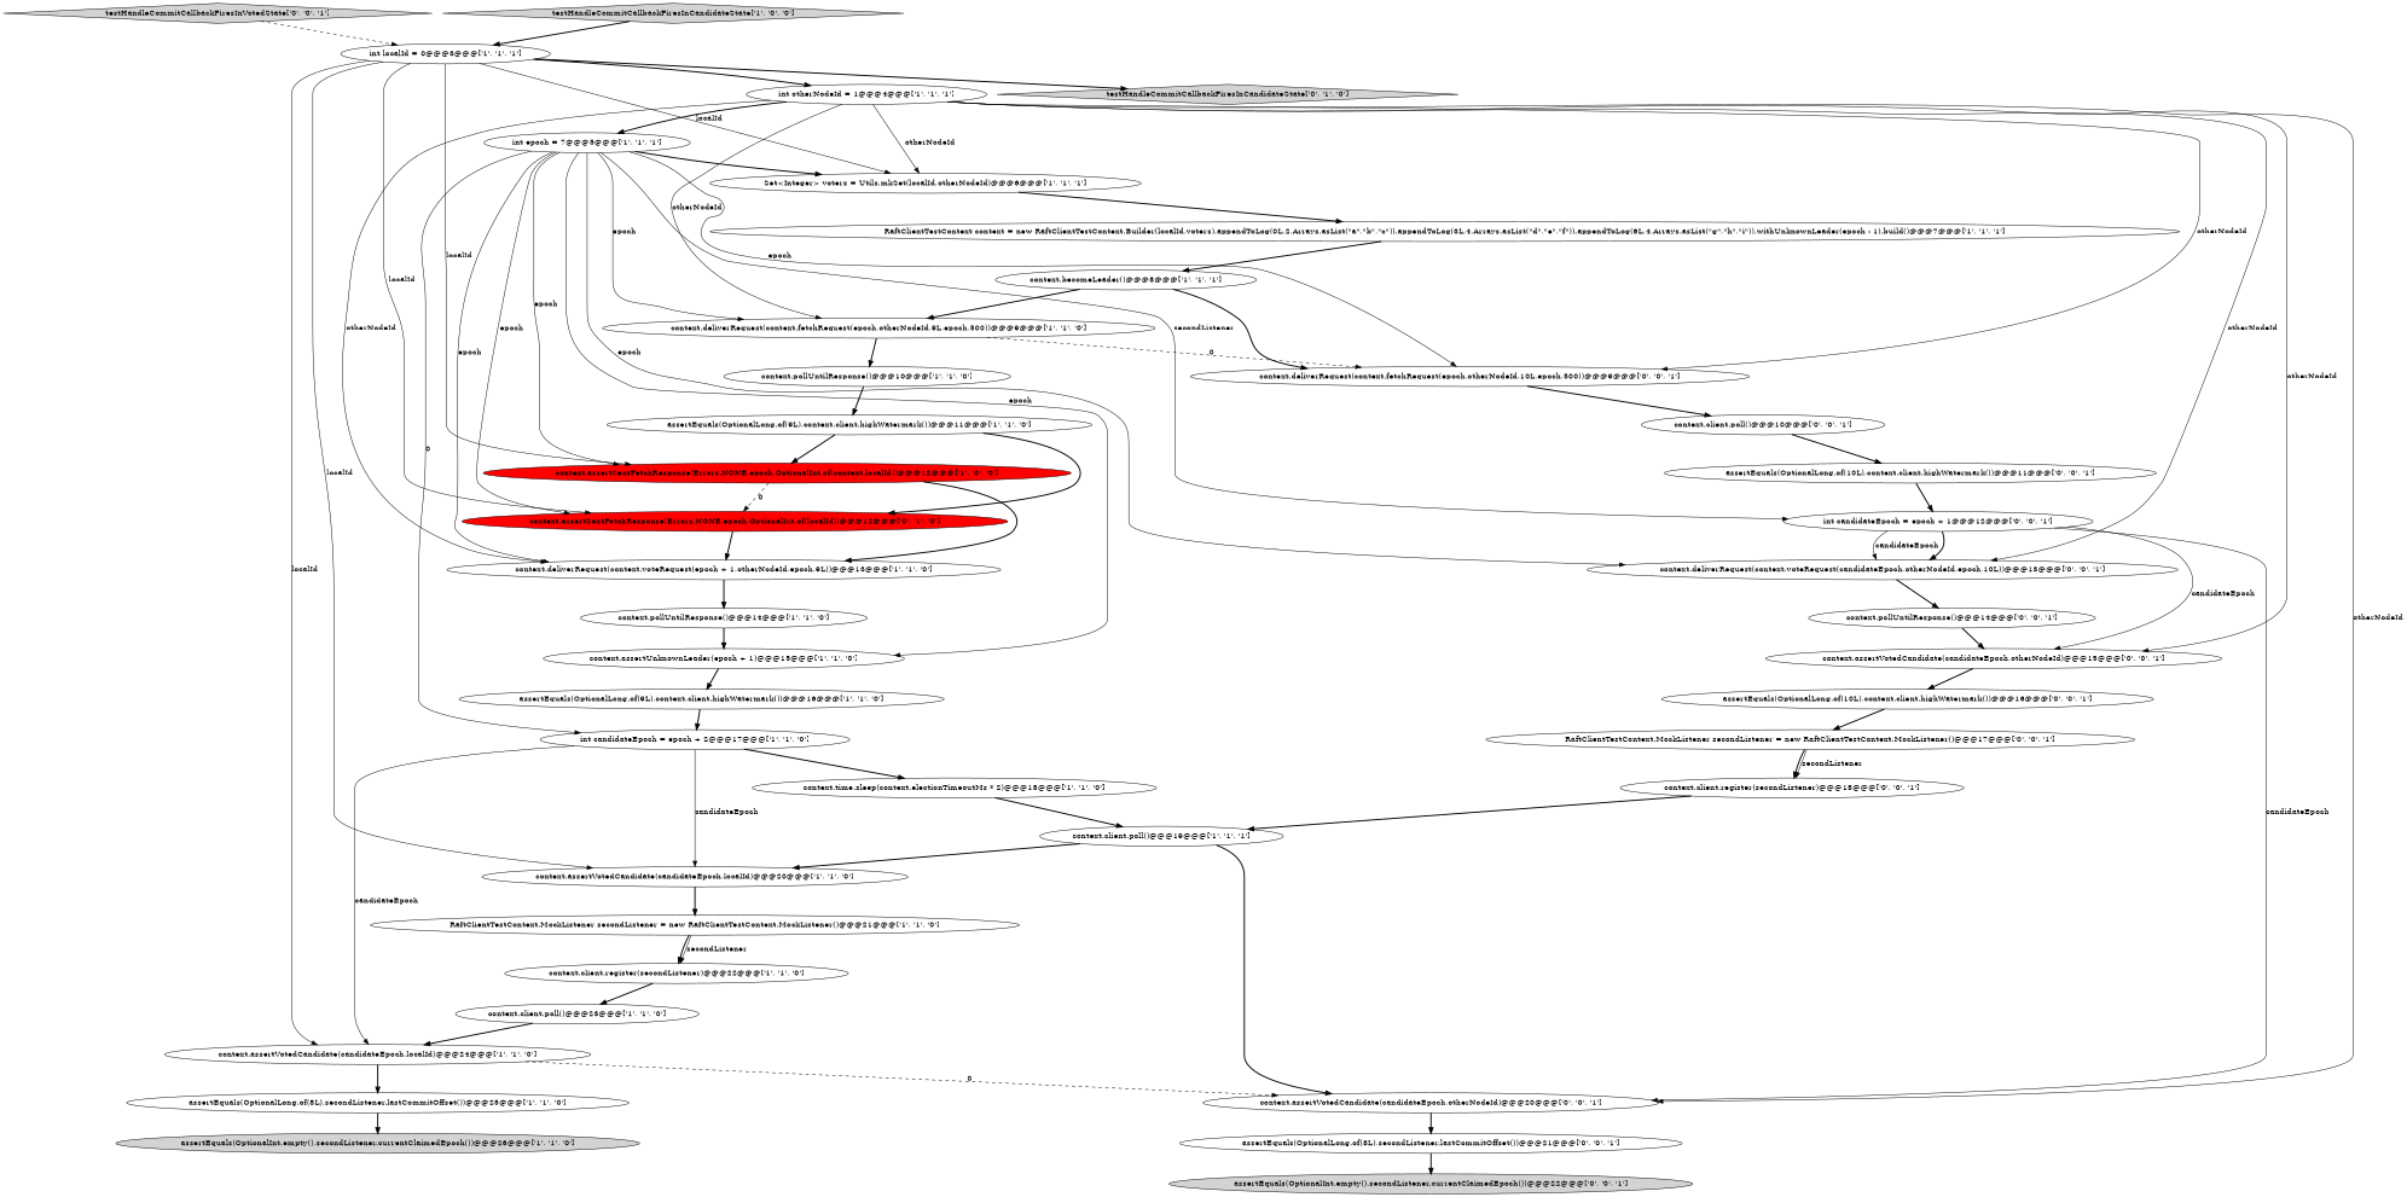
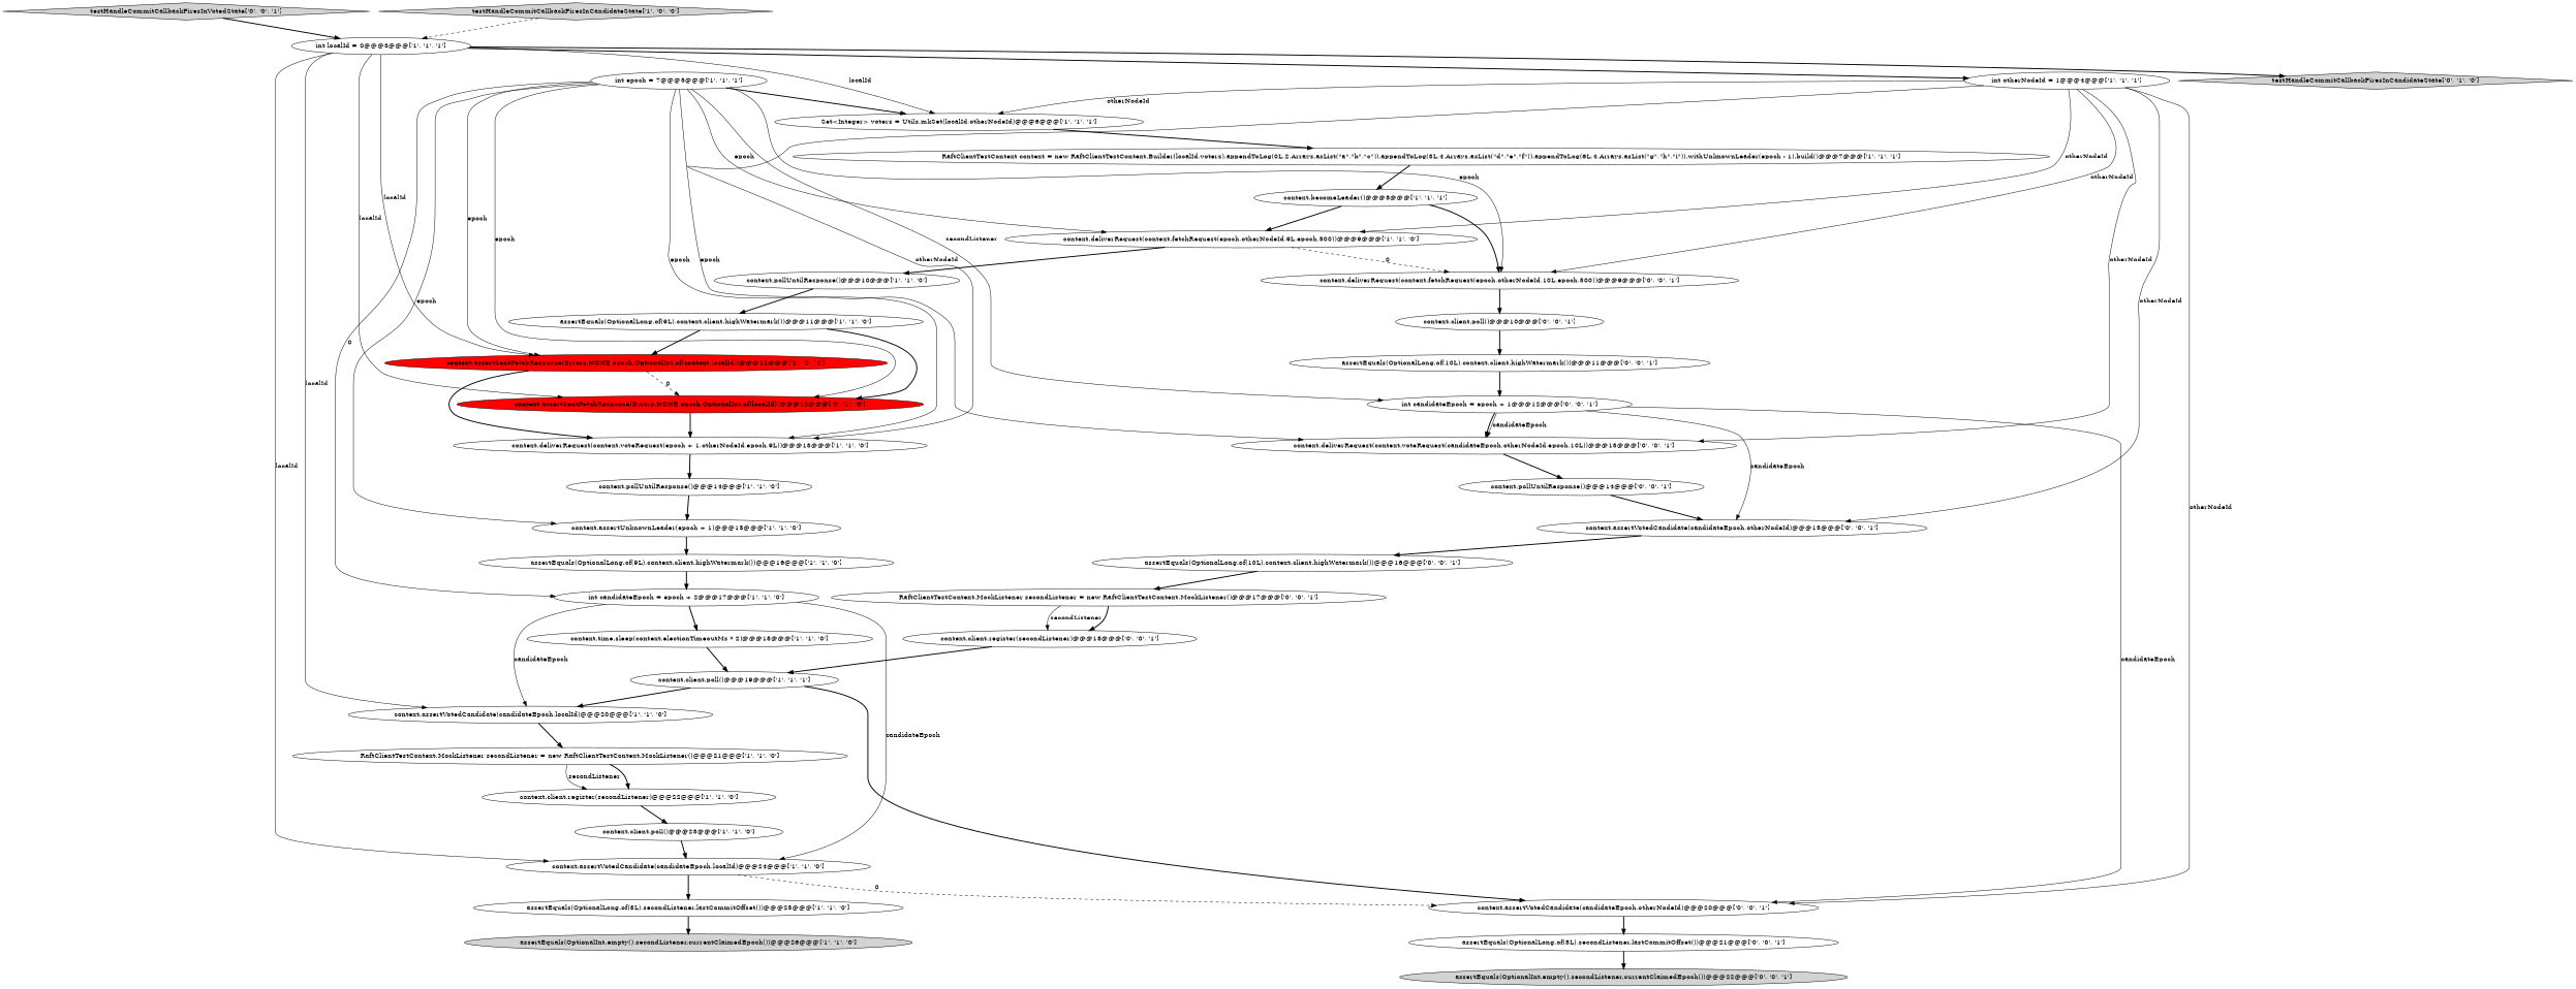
  digraph {
    node [fillcolor=white shape=ellipse style=filled]
    edge [style=bold]
    n1 [label="assertEquals(OptionalLong.of(8L),secondListener.lastCommitOffset())@@@25@@@['1', '1', '0']"]
    n2 [fillcolor=lightgray label="assertEquals(OptionalInt.empty(),secondListener.currentClaimedEpoch())@@@26@@@['1', '1', '0']"]
    n3 [label="context.deliverRequest(context.voteRequest(epoch + 1,otherNodeId,epoch,9L))@@@13@@@['1', '1', '0']"]
    n4 [label="context.pollUntilResponse()@@@14@@@['1', '1', '0']"]
    n5 [label="context.assertUnknownLeader(epoch + 1)@@@15@@@['1', '1', '0']"]
    n6 [label="context.pollUntilResponse()@@@10@@@['1', '1', '0']"]
    n7 [label="assertEquals(OptionalLong.of(9L),context.client.highWatermark())@@@11@@@['1', '1', '0']"]
    n8 [fillcolor=red label="context.assertSentFetchResponse(Errors.NONE,epoch,OptionalInt.of(context.localId))@@@12@@@['1', '0', '0']"]
    n9 [fillcolor=red label="context.assertSentFetchResponse(Errors.NONE,epoch,OptionalInt.of(localId))@@@12@@@['0', '1', '0']"]
    n10 [label="context.client.register(secondListener)@@@18@@@['0', '0', '1']"]
    n11 [label="context.client.poll()@@@19@@@['1', '1', '1']"]
    n12 [label="context.assertVotedCandidate(candidateEpoch,otherNodeId)@@@20@@@['0', '0', '1']"]
    n13 [label="context.assertVotedCandidate(candidateEpoch,localId)@@@20@@@['1', '1', '0']"]
    n14 [label="context.becomeLeader()@@@8@@@['1', '1', '1']"]
    n15 [label="context.deliverRequest(context.fetchRequest(epoch,otherNodeId,9L,epoch,500))@@@9@@@['1', '1', '0']"]
    n16 [label="context.deliverRequest(context.fetchRequest(epoch,otherNodeId,10L,epoch,500))@@@9@@@['0', '0', '1']"]
    n17 [label="context.client.poll()@@@10@@@['0', '0', '1']"]
    n18 [label="int candidateEpoch = epoch + 1@@@12@@@['0', '0', '1']"]
    n19 [label="context.assertVotedCandidate(candidateEpoch,otherNodeId)@@@15@@@['0', '0', '1']"]
    n20 [label="context.deliverRequest(context.voteRequest(candidateEpoch,otherNodeId,epoch,10L))@@@13@@@['0', '0', '1']"]
    n21 [label="assertEquals(OptionalLong.of(10L),context.client.highWatermark())@@@16@@@['0', '0', '1']"]
    n22 [label="context.pollUntilResponse()@@@14@@@['0', '0', '1']"]
    n23 [label="assertEquals(OptionalLong.of(8L),secondListener.lastCommitOffset())@@@21@@@['0', '0', '1']"]
    n24 [label="assertEquals(OptionalLong.of(10L),context.client.highWatermark())@@@11@@@['0', '0', '1']"]
    n25 [label="context.assertVotedCandidate(candidateEpoch,localId)@@@24@@@['1', '1', '0']"]
    n26 [fillcolor=lightgray label="testHandleCommitCallbackFiresInVotedState['0', '0', '1']" shape=diamond]
    n27 [label="int localId = 0@@@3@@@['1', '1', '1']"]
    n28 [label="int otherNodeId = 1@@@4@@@['1', '1', '1']"]
    n29 [label="Set<Integer> voters = Utils.mkSet(localId,otherNodeId)@@@6@@@['1', '1', '1']"]
    n30 [fillcolor=lightgray label="testHandleCommitCallbackFiresInCandidateState['0', '1', '0']" shape=diamond]
    n31 [fillcolor=lightgray label="assertEquals(OptionalInt.empty(),secondListener.currentClaimedEpoch())@@@22@@@['0', '0', '1']"]
    n32 [label="int candidateEpoch = epoch + 2@@@17@@@['1', '1', '0']"]
    n33 [label="context.time.sleep(context.electionTimeoutMs * 2)@@@18@@@['1', '1', '0']"]
    n34 [label="RaftClientTestContext.MockListener secondListener = new RaftClientTestContext.MockListener()@@@21@@@['1', '1', '0']"]
    n35 [label="int epoch = 7@@@5@@@['1', '1', '1']"]
    n36 [label="RaftClientTestContext context = new RaftClientTestContext.Builder(localId,voters).appendToLog(0L,2,Arrays.asList(\"a\",\"b\",\"c\")).appendToLog(3L,4,Arrays.asList(\"d\",\"e\",\"f\")).appendToLog(6L,4,Arrays.asList(\"g\",\"h\",\"i\")).withUnknownLeader(epoch - 1).build()@@@7@@@['1', '1', '1']"]
    n37 [label="assertEquals(OptionalLong.of(9L),context.client.highWatermark())@@@16@@@['1', '1', '0']"]
    n38 [label="RaftClientTestContext.MockListener secondListener = new RaftClientTestContext.MockListener()@@@17@@@['0', '0', '1']"]
    n39 [label="context.client.poll()@@@23@@@['1', '1', '0']"]
    n40 [label="context.client.register(secondListener)@@@22@@@['1', '1', '0']"]
    n41 [fillcolor=lightgray label="testHandleCommitCallbackFiresInCandidateState['1', '0', '0']" shape=diamond]
    n1 -> n2
    n3 -> n4
    n4 -> n5
    n5 -> n37
    n6 -> n7
    n7 -> n8
    n7 -> n9
    n8 -> n3
    n8 -> n9 [label=0 style=dashed]
    n9 -> n3
    n10 -> n11
    n11 -> n12
    n11 -> n13
    n12 -> n23
    n13 -> n34
    n14 -> n15
    n14 -> n16
    n15 -> n6
    n15 -> n16 [label=0 style=dashed]
    n16 -> n17
    n17 -> n24
    n18 -> n12 [label=candidateEpoch style=solid]
    n18 -> n19 [label=candidateEpoch style=solid]
    n18 -> n20
    n18 -> n20 [label=candidateEpoch style=solid]
    n19 -> n21
    n20 -> n22
    n21 -> n38
    n22 -> n19
    n23 -> n31
    n24 -> n18
    n25 -> n1
    n25 -> n12 [label=0 style=dashed]
-   n26 -> n27 [style=dashed]
+   n26 -> n27
    n27 -> n8 [label=localId style=solid]
    n27 -> n9 [label=localId style=solid]
    n27 -> n13 [label=localId style=solid]
    n27 -> n25 [label=localId style=solid]
    n27 -> n28
    n27 -> n29 [label=localId style=solid]
    n27 -> n30
    n28 -> n3 [label=otherNodeId style=solid]
    n28 -> n12 [label=otherNodeId style=solid]
    n28 -> n15 [label=otherNodeId style=solid]
    n28 -> n16 [label=otherNodeId style=solid]
    n28 -> n19 [label=otherNodeId style=solid]
    n28 -> n20 [label=otherNodeId style=solid]
    n28 -> n29 [label=otherNodeId style=solid]
-   n28 -> n35
    n29 -> n36
    n32 -> n13 [label=candidateEpoch style=solid]
    n32 -> n25 [label=candidateEpoch style=solid]
    n32 -> n33
    n33 -> n11
    n34 -> n40
    n34 -> n40 [label=secondListener style=solid]
    n35 -> n3 [label=epoch style=solid]
    n35 -> n5 [label=epoch style=solid]
    n35 -> n8 [label=epoch style=solid]
    n35 -> n9 [label=epoch style=solid]
    n35 -> n15 [label=epoch style=solid]
    n35 -> n16 [label=epoch style=solid]
    n35 -> n18 [label=secondListener style=solid]
    n35 -> n20 [label=epoch style=solid]
    n35 -> n29
    n35 -> n32 [label=0 style=solid]
    n36 -> n14
    n37 -> n32
    n38 -> n10 [label=secondListener style=solid]
    n38 -> n10
    n39 -> n25
    n40 -> n39
-   n41 -> n27
+   n41 -> n27 [style=dashed]
  }
